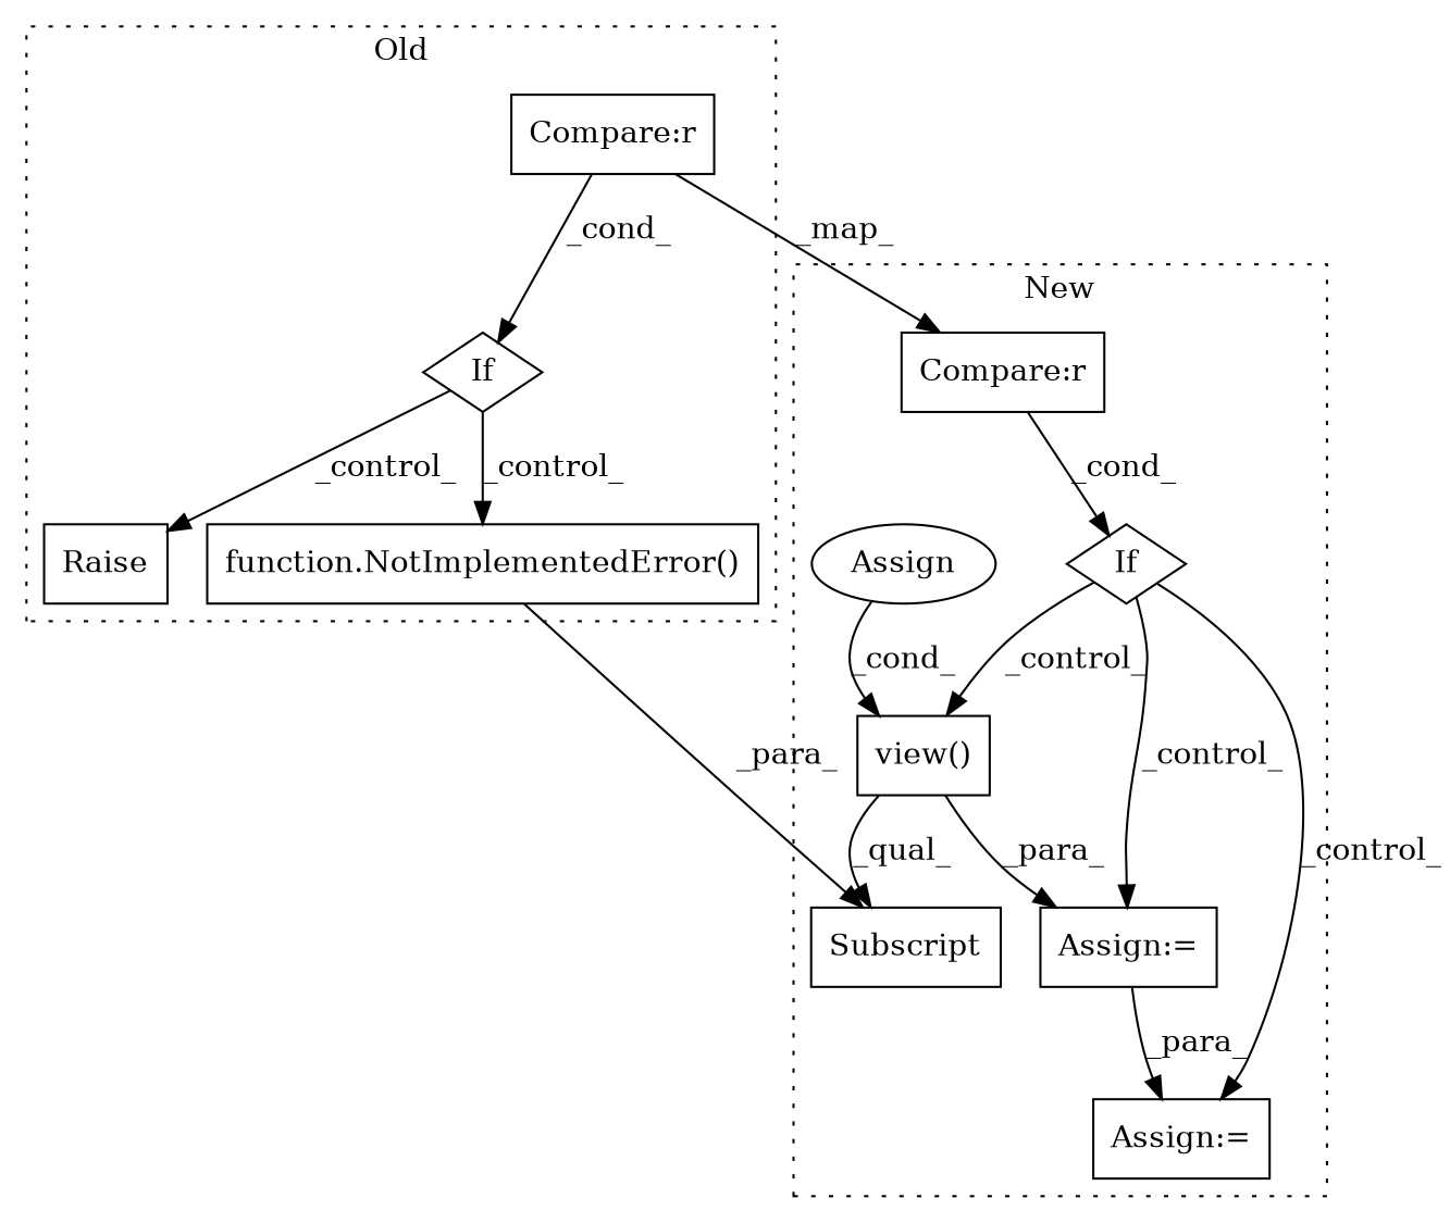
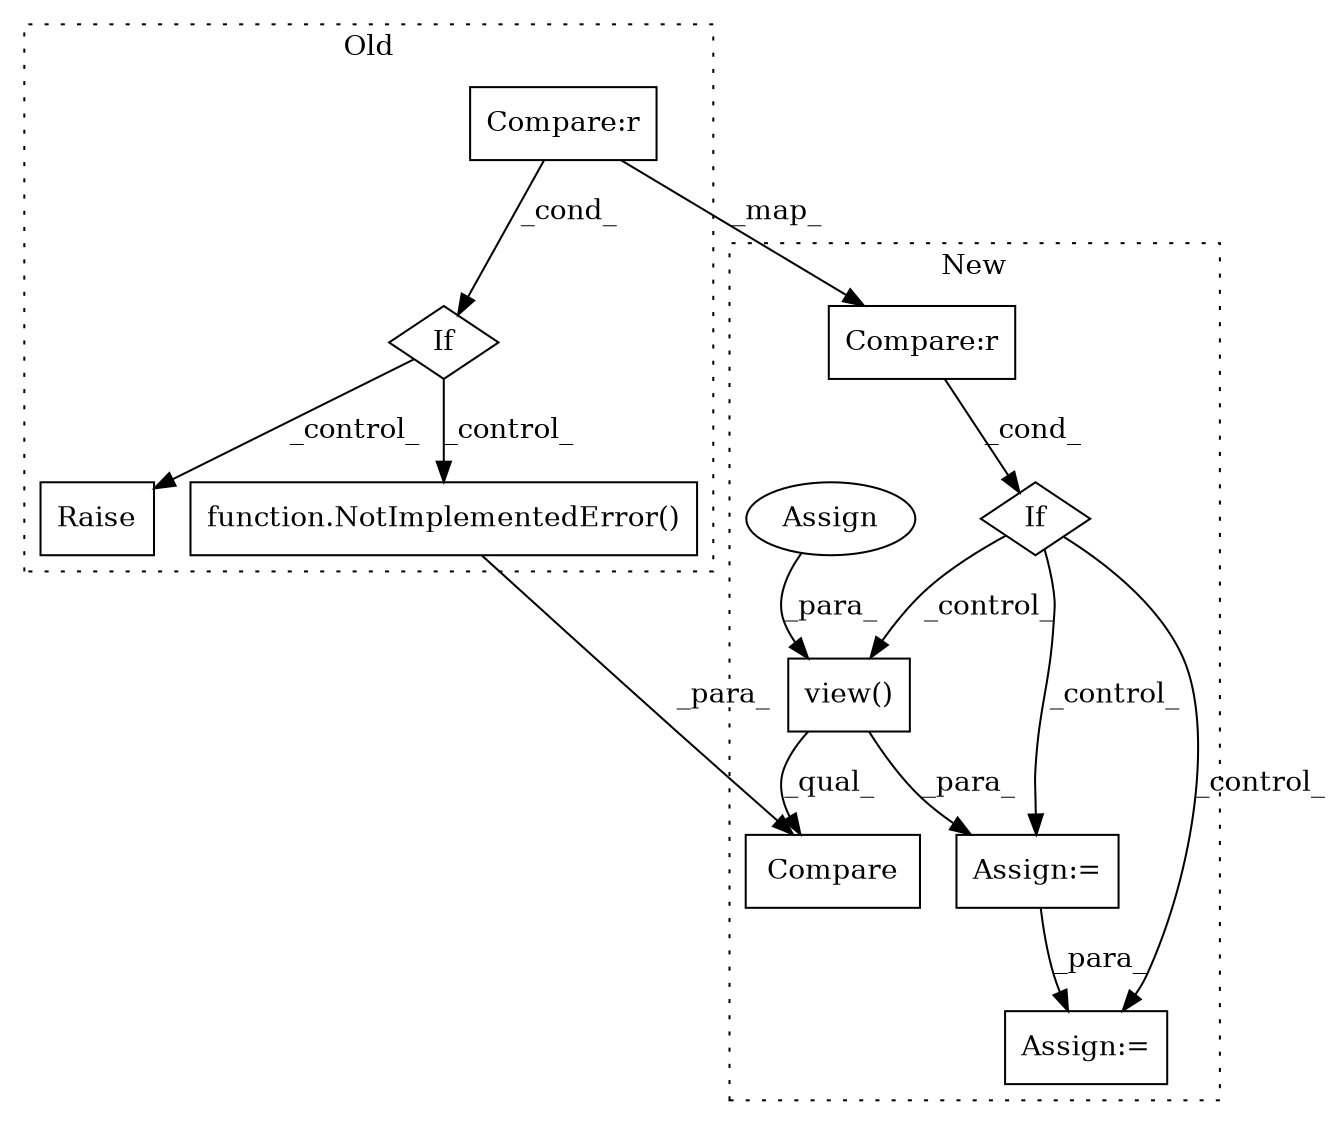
  digraph {
    node [a=40 l=3 shape=box]
    n1 [a=91 l=6 label=Raise s=6651]
    n2 [l=32 label="Compare:r" s=6574]
    n3 [a=96 label=If s=6571 shape=diamond]
    n4 [a=75 l=21 label="function.NotImplementedError()" s=6657]
    n5 [a=75 l="39,1" label="view()" s="7002,7046"]
    n6 [a=68 label="Assign:=" s=6981]
    n7 [a=68 label="Assign:=" s=7433]
    n8 [a=76 l=1 label=Assign s=7045 shape=ellipse]
    n9 [a=96 label=If s=6608 shape=diamond]
    n10 [l=32 label="Compare:r" s=6625]
-   n11 [a=63 l="51,0" label=Subscript s="7002,0"]
+   n11 [a=63 l="51,0" label=Compare s="7002,0"]
    subgraph cluster_1 {
      label=Old
      style=dotted
      n1
      n2
      n3
      n4
    }
    subgraph cluster_2 {
      label=New
      style=dotted
      n5
      n6
      n7
      n8
      n9
      n10
      n11
    }
    n2 -> n3 [label=_cond_]
    n2 -> n10 [label=_map_]
    n3 -> n1 [label=_control_]
    n3 -> n4 [label=_control_]
    n4 -> n11 [label=_para_]
    n5 -> n6 [label=_para_]
    n5 -> n11 [label=_qual_]
    n6 -> n7 [label=_para_]
-   n8 -> n5 [label=_cond_]
+   n8 -> n5 [label=_para_]
    n9 -> n5 [label=_control_]
    n9 -> n6 [label=_control_]
    n9 -> n7 [label=_control_]
    n10 -> n9 [label=_cond_]
  }
